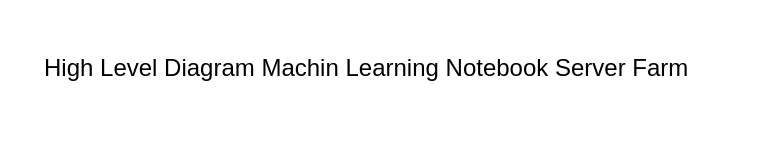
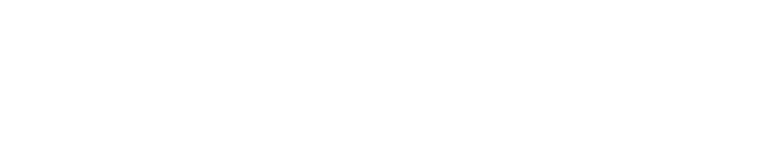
  <mxCell id="0" />
  <mxCell id="1" parent="0" />
- <mxCell id="2" value="High Level Diagram Machin Learning Notebook Server Farm" style="text;html=1;" vertex="1" parent="1"><mxGeometry x="20" y="20" width="340" height="30" as="geometry" /></mxCell>
